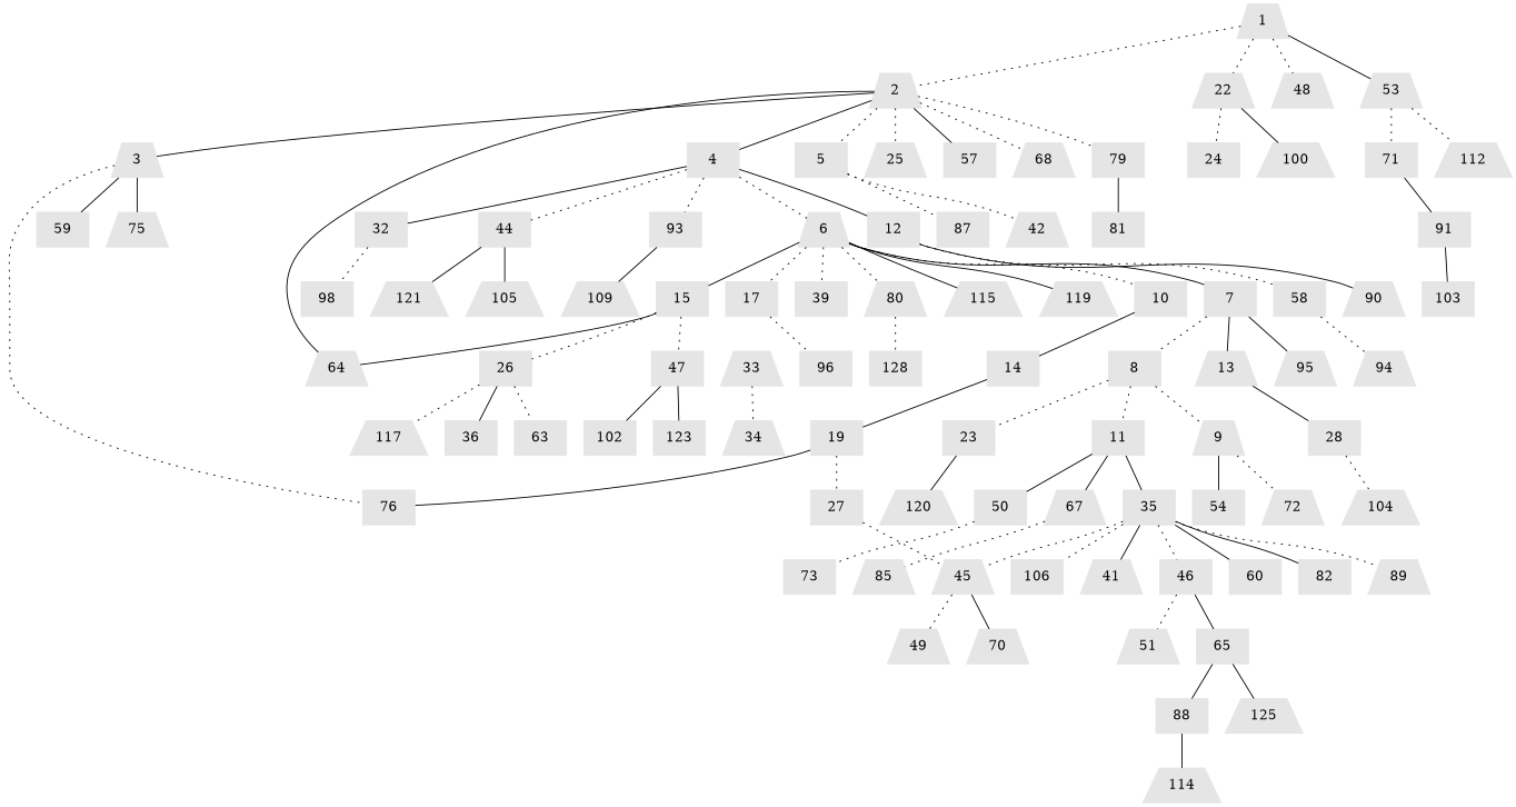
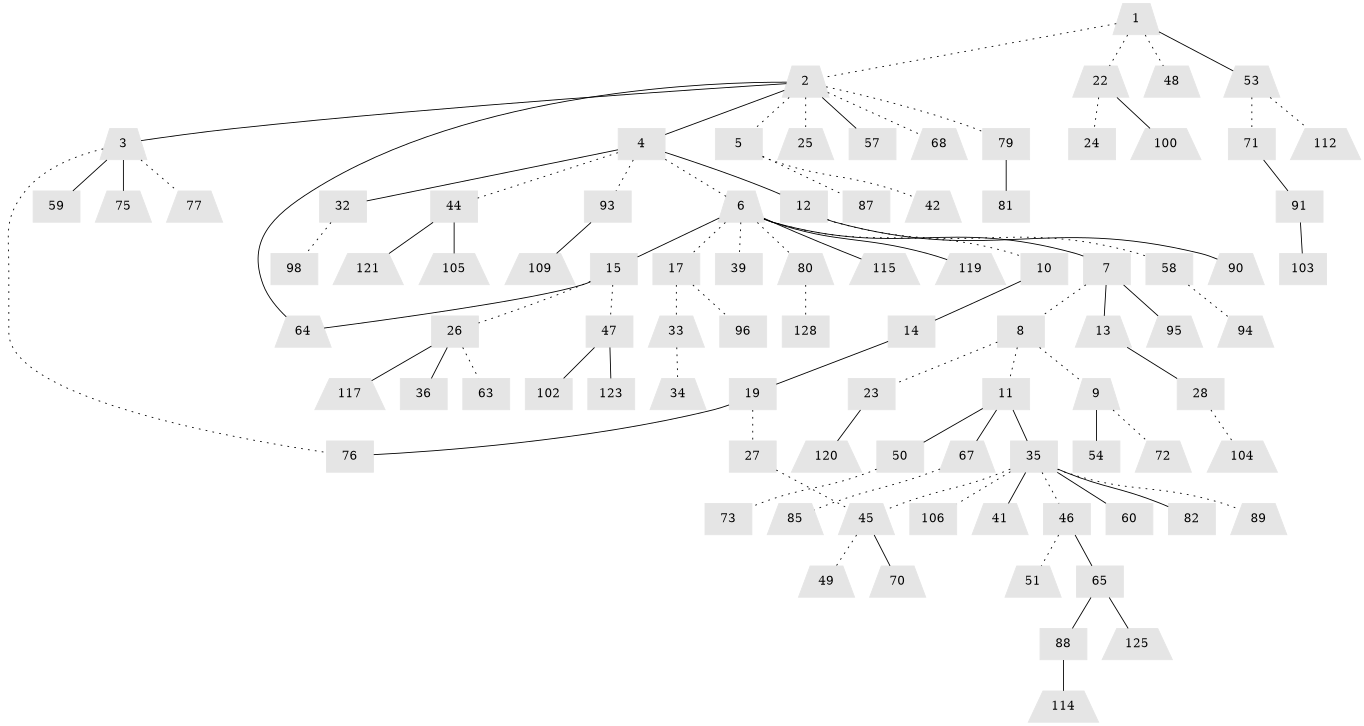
  graph {
    node [color=gray90 shape=box style=filled]
    edge [style=dotted]
    1 [shape=trapezium super="+16"]
    2 [shape=trapezium super="+21"]
    22 [shape=trapezium]
    48 [shape=trapezium super="+86"]
    53 [shape=trapezium super="+61"]
    3 [shape=trapezium super="+101"]
    4
    5 [super="+31"]
    25 [shape=trapezium]
    57 [super="+127"]
    64 [shape=trapezium super="+66"]
    68 [shape=trapezium super="+84"]
    79
    24
    100 [shape=trapezium]
    71 [super="+126"]
    112 [shape=trapezium]
    59
    75 [shape=trapezium]
    76 [super="+107"]
+   77 [shape=trapezium]
    6 [shape=trapezium super="+78"]
    12 [super="+18"]
    32 [super="+113"]
    44 [super="+97"]
    93
    42 [shape=trapezium super="+43"]
    87 [super="+116"]
    81 [super="+83"]
    7 [super="+108"]
    10 [super="+52"]
    15 [super="+40"]
    17 [super="+62"]
    39 [super="+99"]
    80 [shape=trapezium]
    115 [shape=trapezium]
    119 [shape=trapezium]
    58
    90 [shape=trapezium]
    98
    105 [shape=trapezium]
    121 [shape=trapezium]
    109 [shape=trapezium]
    8 [super="+118"]
    13 [shape=trapezium]
    95 [shape=trapezium]
    14 [super="+29"]
    26 [super="+30"]
    47 [super="+74"]
    33 [shape=trapezium super="+55"]
    96
    128
    9 [shape=trapezium super="+38"]
    11 [super="+20"]
    23
    28
    54
    72 [shape=trapezium]
    35 [super="+37"]
    50
    67 [shape=trapezium]
    120 [shape=trapezium super="+122"]
    19
    45 [shape=trapezium super="+56"]
    41 [shape=trapezium]
    46 [super="+92"]
    60
    82
    89 [shape=trapezium]
    106
    73
    85 [shape=trapezium]
    94 [shape=trapezium]
    104 [shape=trapezium]
    27
    36 [super="+111"]
    63
    117 [shape=trapezium]
    102
    123
    34 [shape=trapezium]
    49 [shape=trapezium]
    70 [shape=trapezium super="+124"]
    51 [shape=trapezium]
    65 [super="+69"]
    88
    125 [shape=trapezium]
    91 [super="+110"]
    114 [shape=trapezium]
    103
    1 -- 2
    1 -- 22
    1 -- 48
    1 -- 53 [style=solid]
    2 -- 3 [style=solid]
    2 -- 4 [style=solid]
    2 -- 5
    2 -- 25
    2 -- 57 [style=solid]
    2 -- 64 [style=solid]
    2 -- 68
    2 -- 79
    22 -- 24
    22 -- 100 [style=solid]
    53 -- 71
    53 -- 112
    3 -- 59 [style=solid]
    3 -- 75 [style=solid]
    3 -- 76
+   3 -- 77
    4 -- 6
    4 -- 12 [style=solid]
    4 -- 32 [style=solid]
    4 -- 44
    4 -- 93
    5 -- 42
    5 -- 87
    79 -- 81 [style=solid]
    71 -- 91 [style=solid]
    6 -- 7 [style=solid]
    6 -- 10
    6 -- 15 [style=solid]
    6 -- 17
    6 -- 39
    6 -- 80
    6 -- 115 [style=solid]
    6 -- 119 [style=solid]
    12 -- 58
    12 -- 90 [style=solid]
    32 -- 98
    44 -- 105 [style=solid]
    44 -- 121 [style=solid]
    93 -- 109 [style=solid]
    7 -- 8
    7 -- 13 [style=solid]
    7 -- 95 [style=solid]
    10 -- 14 [style=solid]
    15 -- 64 [style=solid]
    15 -- 26
    15 -- 47
+   17 -- 33
    17 -- 96
    80 -- 128
    58 -- 94
    8 -- 9
    8 -- 11
    8 -- 23
    13 -- 28 [style=solid]
    14 -- 19 [style=solid]
    26 -- 36 [style=solid]
    26 -- 63
-   26 -- 117
+   26 -- 117 [style=solid]
    47 -- 102 [style=solid]
    47 -- 123 [style=solid]
    33 -- 34
    9 -- 54 [style=solid]
    9 -- 72
    11 -- 35 [style=solid]
    11 -- 50 [style=solid]
    11 -- 67 [style=solid]
    23 -- 120 [style=solid]
    28 -- 104
    35 -- 45
    35 -- 41 [style=solid]
    35 -- 46
    35 -- 60 [style=solid]
    35 -- 82 [style=solid]
    35 -- 89
    35 -- 106
    50 -- 73
    67 -- 85
    19 -- 76 [style=solid]
    19 -- 27
    45 -- 49
    45 -- 70 [style=solid]
    46 -- 51
    46 -- 65 [style=solid]
    27 -- 45
    65 -- 88 [style=solid]
    65 -- 125 [style=solid]
    88 -- 114 [style=solid]
    91 -- 103 [style=solid]
  }
